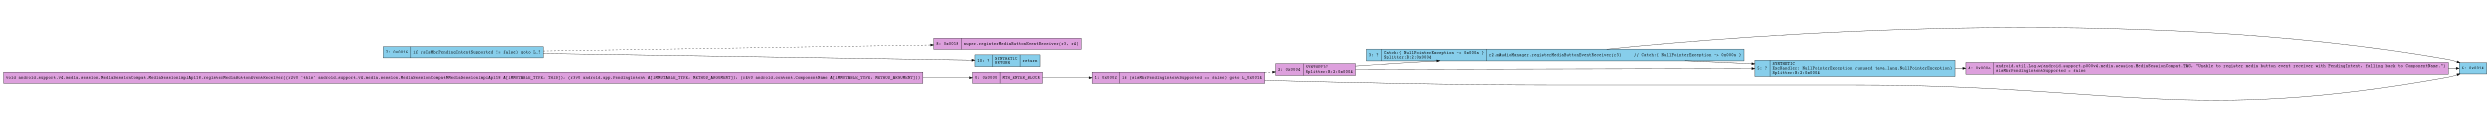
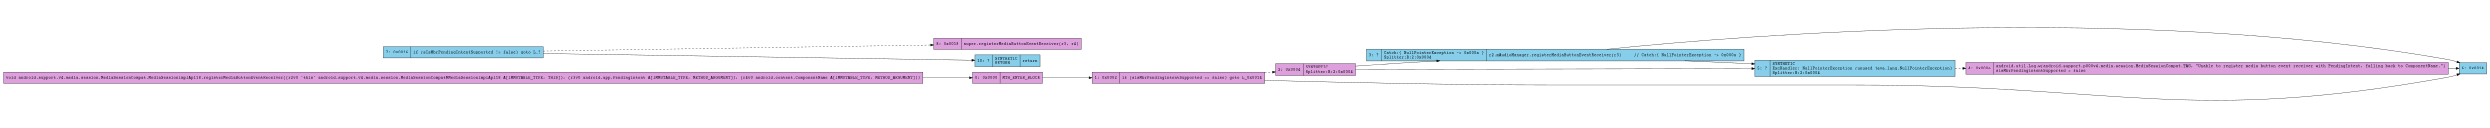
  digraph {
    fontname="Courier Prime"
    rankdir=LR
    node [fillcolor=plum fontname="Courier Prime" shape=record style=filled]
    edge [fontname="Courier Prime"]
    n1 [label="{0\:\ 0x0000|MTH_ENTER_BLOCK\l}"]
    n2 [label="{1\:\ 0x0002|if (sIsMbrPendingIntentSupported == false) goto L_0x0014\l}"]
    n3 [label="{2\:\ 0x0004|SYNTHETIC\lSplitter:B:2:0x0004\l}"]
    n4 [fillcolor=skyblue label="{6\:\ 0x0014}"]
    n5 [fillcolor=skyblue label="{3\:\ ?|Catch:\{ NullPointerException \-\> 0x000a \}\lSplitter:B:2:0x0004\l|r2.mAudioManager.registerMediaButtonEventReceiver(r3)     \/\/ Catch:\{ NullPointerException \-\> 0x000a \}\l}"]
    n6 [fillcolor=skyblue label="{5\:\ ?|SYNTHETIC\lExcHandler: NullPointerException (unused java.lang.NullPointerException)\lSplitter:B:2:0x0004\l}"]
    n7 [label="{4\:\ 0x000a|android.util.Log.w(android.support.p000v4.media.session.MediaSessionCompat.TAG, \"Unable to register media button event receiver with PendingIntent, falling back to ComponentName.\")\lsIsMbrPendingIntentSupported = false\l}"]
    n8 [fillcolor=skyblue label="{7\:\ 0x0016|if (sIsMbrPendingIntentSupported != false) goto L_?\l}"]
    n9 [label="{8\:\ 0x0018|super.registerMediaButtonEventReceiver(r3, r4)\l}"]
    n10 [fillcolor=skyblue label="{10\:\ ?|SYNTHETIC\lRETURN\l|return\l}"]
    n11 [label="{void android.support.v4.media.session.MediaSessionCompat.MediaSessionImplApi18.registerMediaButtonEventReceiver((r2v0 'this' android.support.v4.media.session.MediaSessionCompat$MediaSessionImplApi18 A[IMMUTABLE_TYPE, THIS]), (r3v0 android.app.PendingIntent A[IMMUTABLE_TYPE, METHOD_ARGUMENT]), (r4v0 android.content.ComponentName A[IMMUTABLE_TYPE, METHOD_ARGUMENT])) }"]
    n1 -> n2
    n2 -> n3 [style=dashed]
    n2 -> n4
    n3 -> n5
    n3 -> n6
    n5 -> n4
    n5 -> n6
-   n6 -> n7
+   n6 -> n7 [style=dashed]
    n7 -> n4
    n8 -> n9 [style=dashed]
    n8 -> n10
    n11 -> n1
  }
